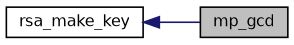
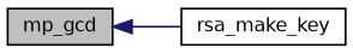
  digraph {
    rankdir=LR
    node [color=black fontname=Helvetica fontsize=10 shape=record style=filled]
    n1 [fillcolor=grey75 fontcolor=black height=0.2 label=mp_gcd width=0.4]
    n2 [fillcolor=white height=0.2 label=rsa_make_key width=0.4]
-   n2 -> n1 [color=midnightblue dir=back fontname=Helvetica fontsize=10 labelfontname=Helvetica labelfontsize=10 style=solid]
+   n1 -> n2 [color=midnightblue dir=back fontname=Helvetica fontsize=10 labelfontname=Helvetica labelfontsize=10 style=solid]
  }
